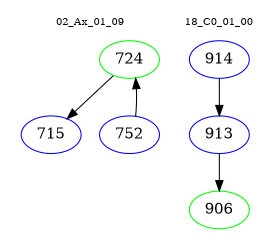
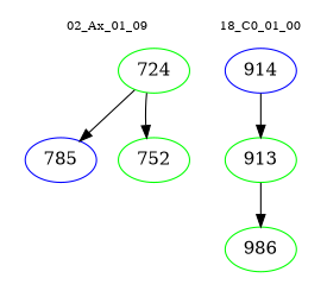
  digraph {
    node [color=green]
    edge [color=black]
    n1 [label=724]
-   n2 [color=blue label=715]
-   n3 [color=blue label=752]
-   n4 [color=blue label=913]
-   n5 [label=906]
+   n2 [color=blue label=785]
+   n3 [label=752]
+   n4 [label=913]
+   n5 [label=986]
    n6 [color=blue label=914]
    subgraph cluster_1 {
      color=white
      fontsize=10
      label="02_Ax_01_09"
      n1
      n2
      n3
    }
    subgraph cluster_2 {
      color=white
      fontsize=10
      label="18_C0_01_00"
      n4
      n5
      n6
    }
    n1 -> n2
-   n3 -> n1
+   n1 -> n3
    n4 -> n5
    n6 -> n4
  }
